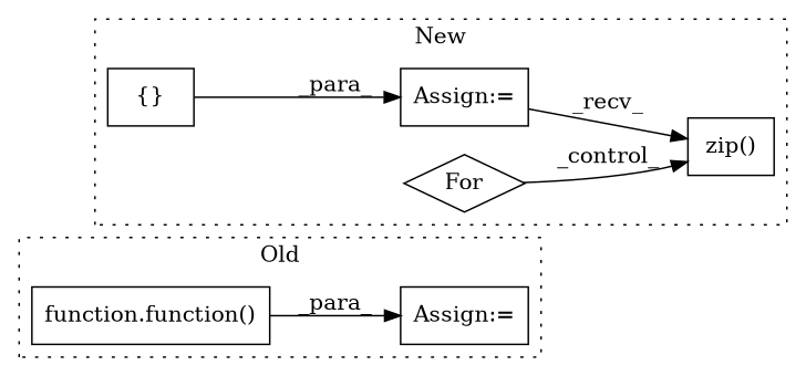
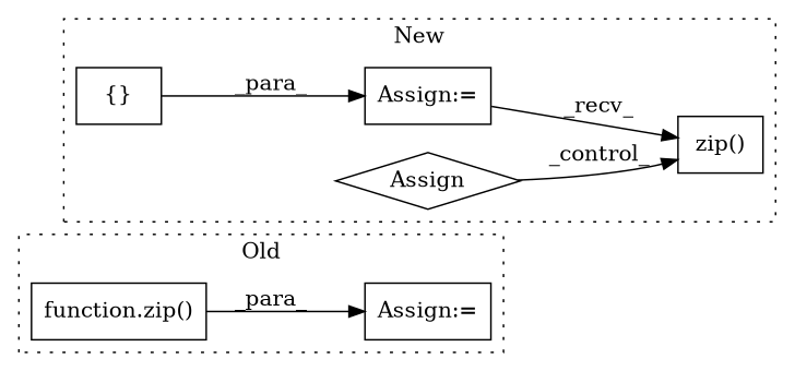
  digraph {
    rankdir=LR
    node [a=75 shape=box]
-   n1 [l="4,20" label="function.function()" s="3225,3230"]
+   n1 [l="4,20" label="function.zip()" s="3225,3230"]
    n2 [a=68 l=3 label="Assign:=" s=3201]
    n3 [l="14,1" label="zip()" s="3810,3866"]
    n4 [a=68 l=26 label="Assign:=" s=3416]
    n5 [a=59 l="2,1" label="{}" s="3442,3442"]
-   n6 [a=107 l="4,18" label=For s="3710,3734" shape=diamond]
+   n6 [a=107 l="4,18" label=Assign s="3710,3734" shape=diamond]
    subgraph cluster_1 {
      label=Old
      style=dotted
      n1
      n2
    }
    subgraph cluster_2 {
      label=New
      style=dotted
      n3
      n4
      n5
      n6
    }
    n1 -> n2 [label=_para_]
    n4 -> n3 [label=_recv_]
    n5 -> n4 [label=_para_]
    n6 -> n3 [label=_control_]
  }
